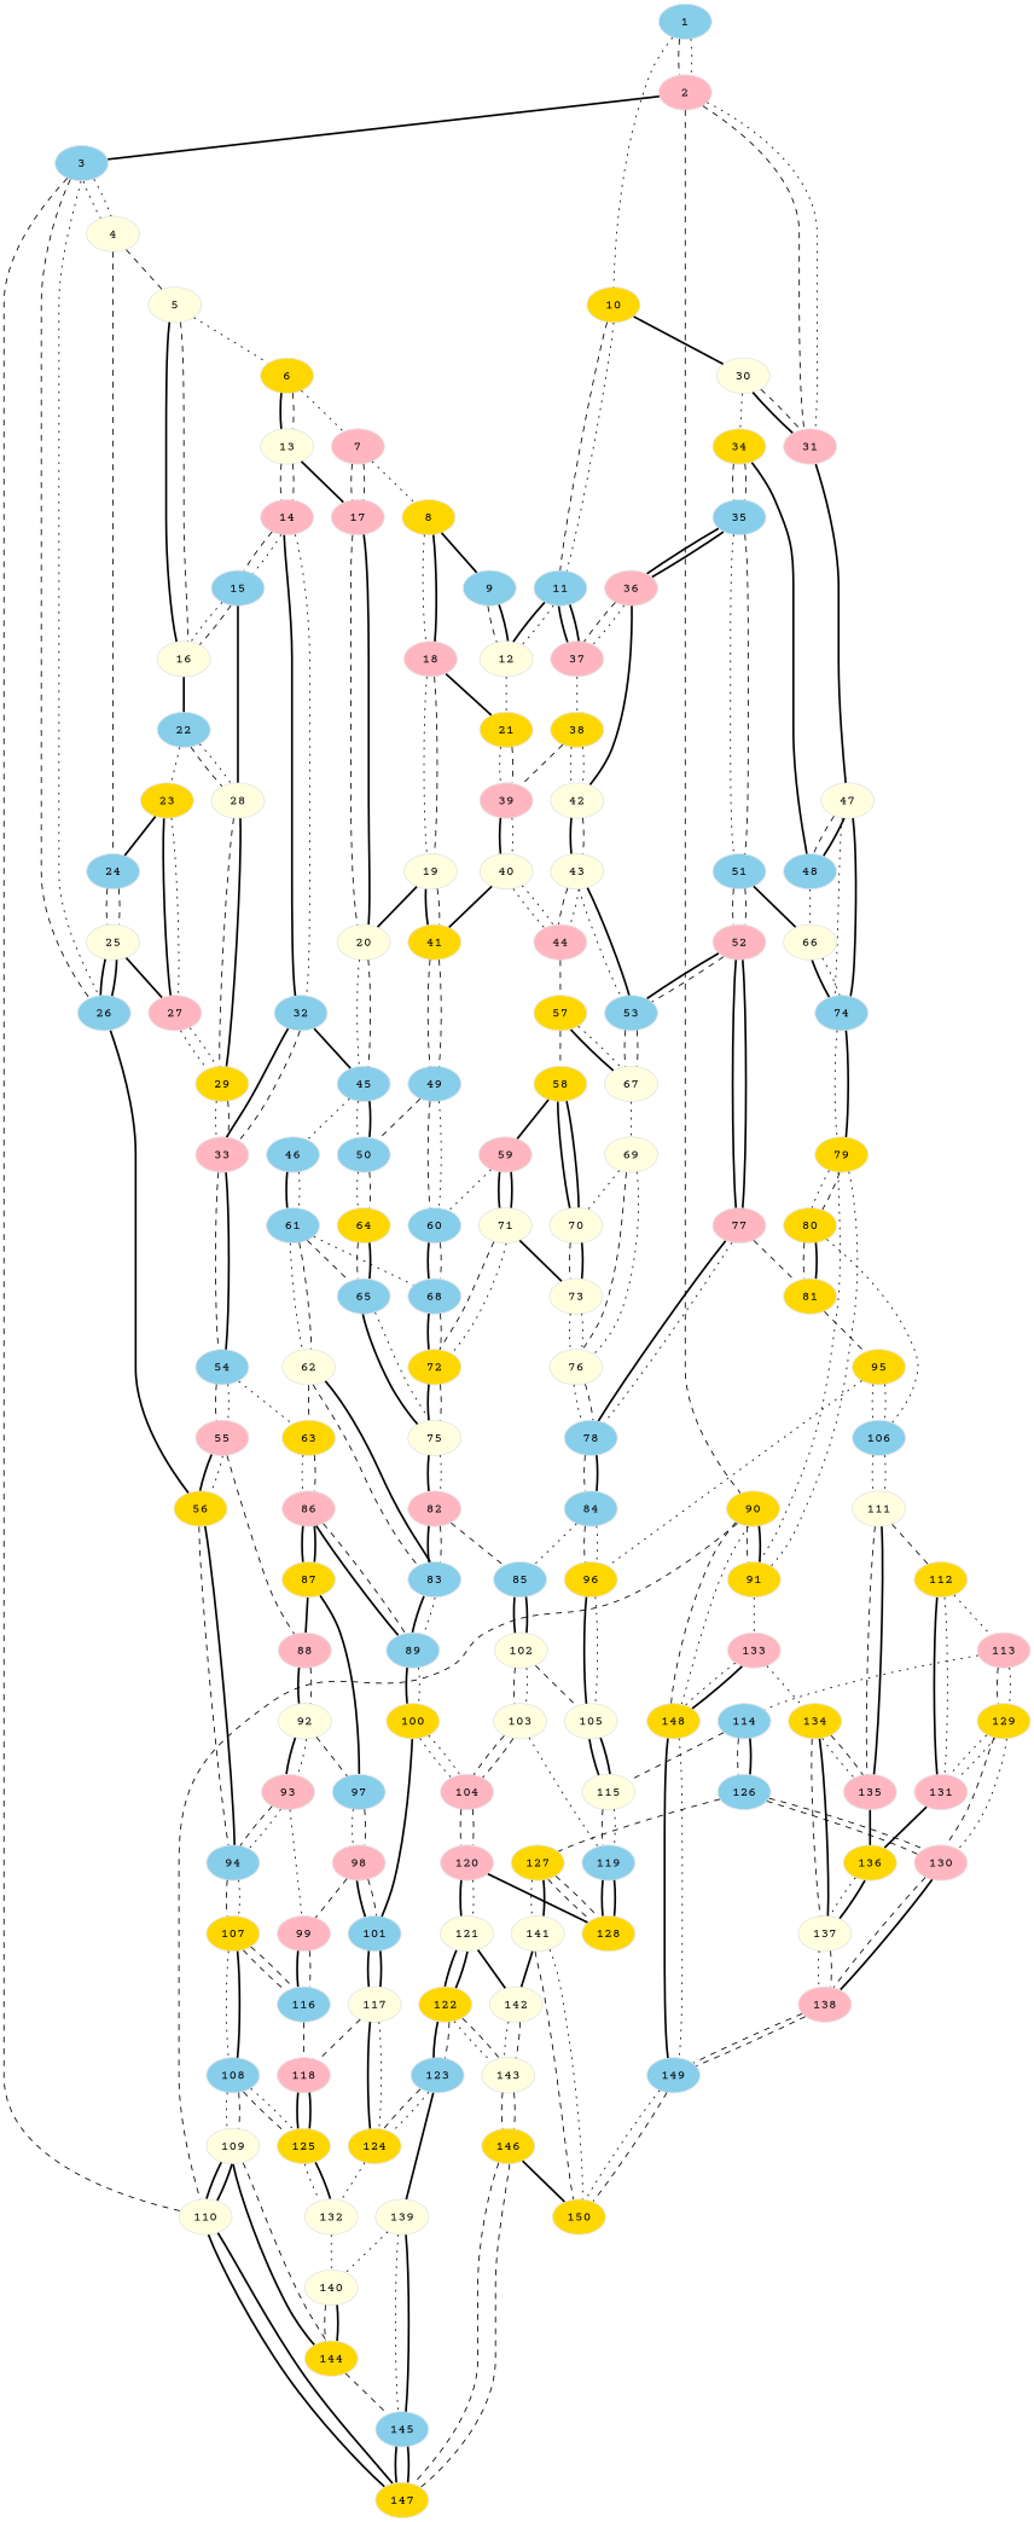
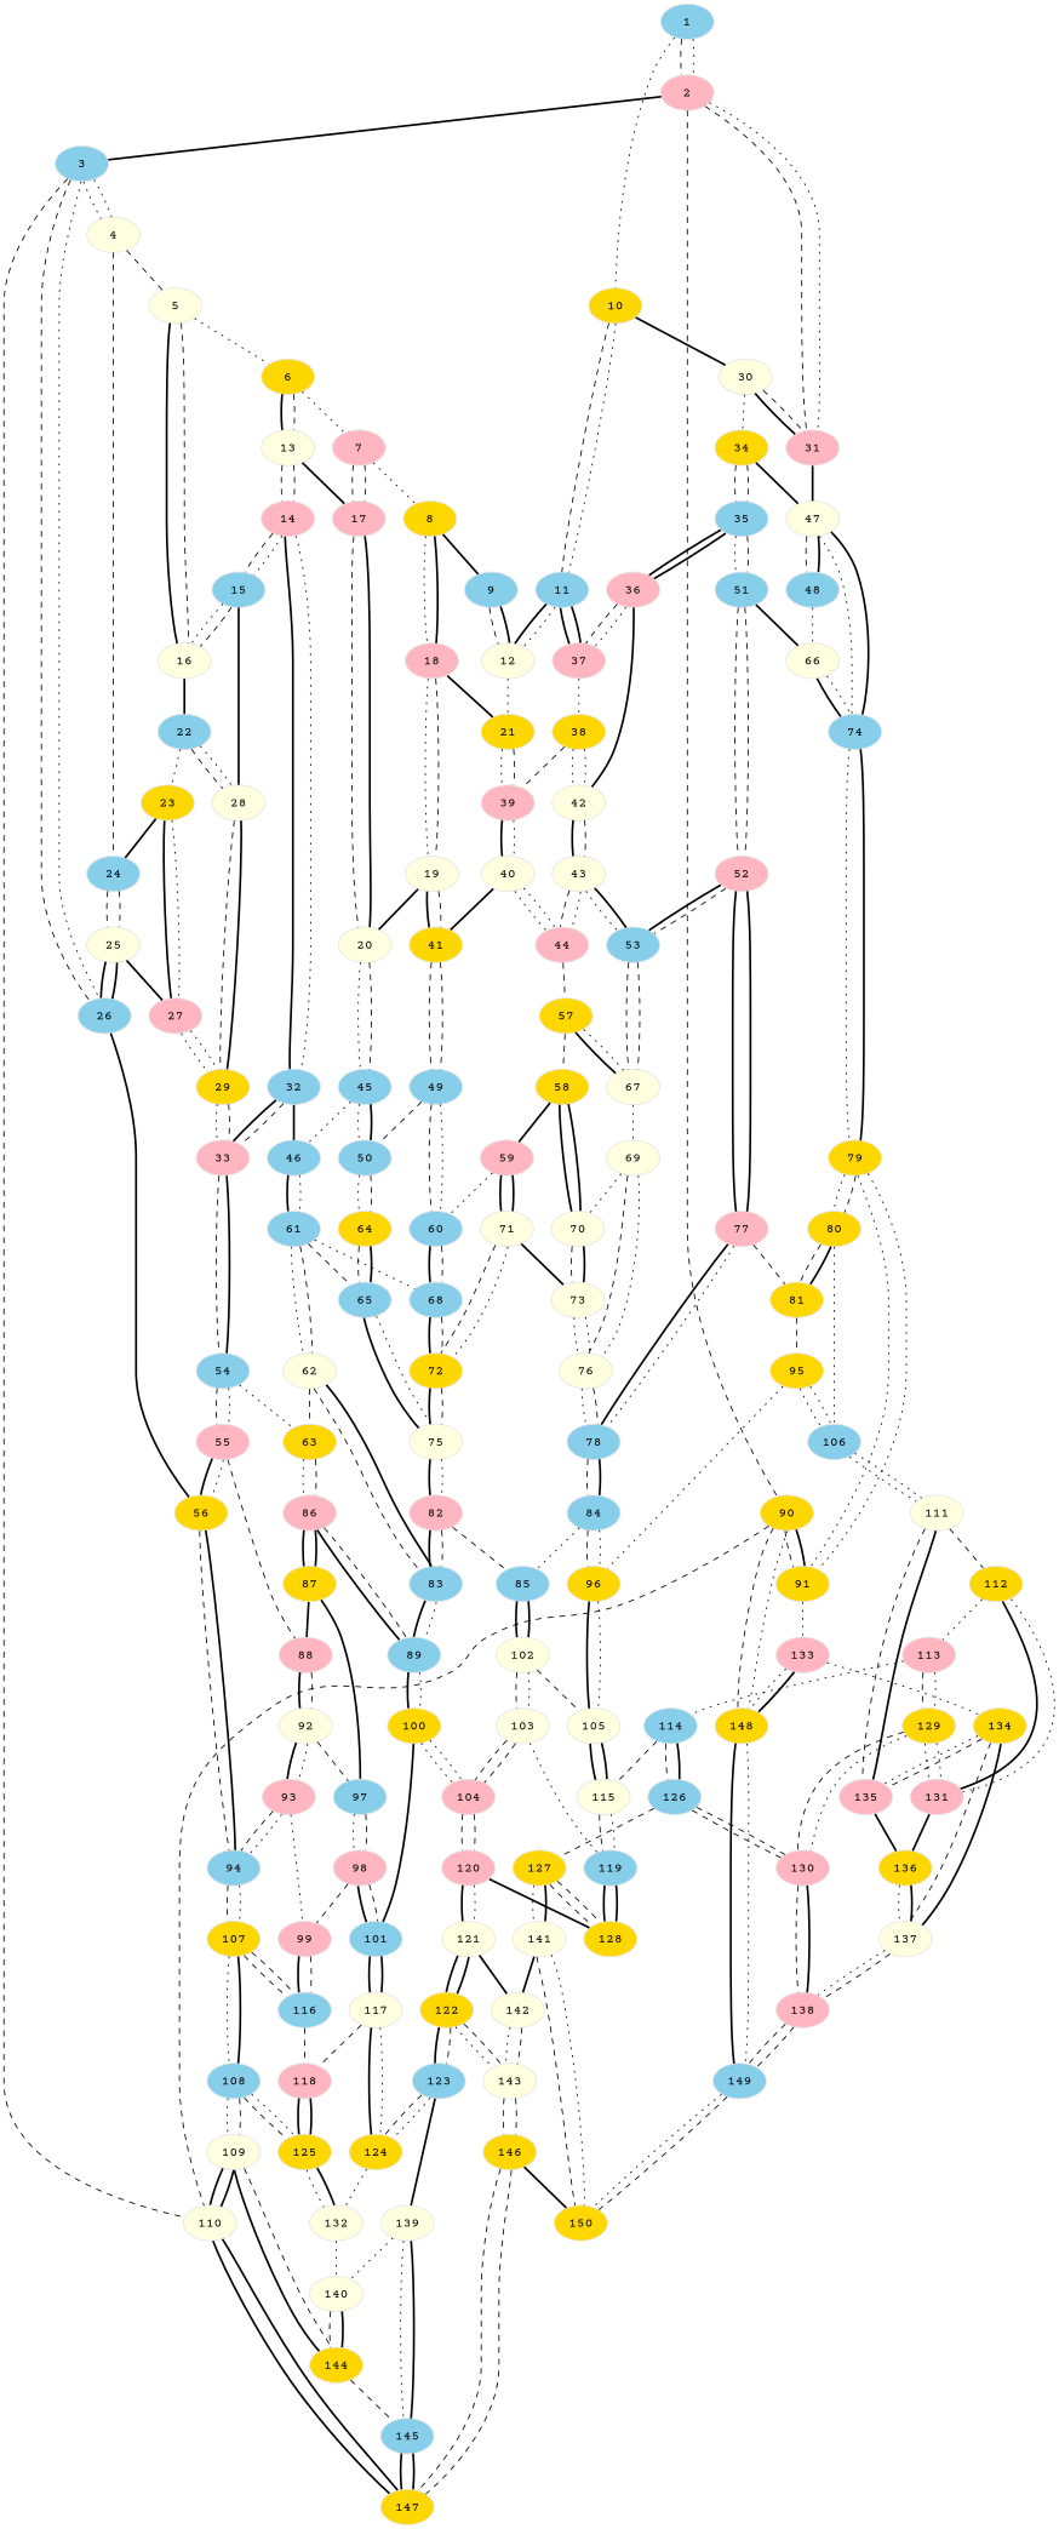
  graph {
    fontname="Courier Prime"
    node [color=gray90 fillcolor=skyblue fontname="Courier Prime" style=filled]
    edge [fontname="Courier Prime" style=dashed]
    2 [fillcolor=lightpink]
    1
    10 [fillcolor=gold]
    3
    31 [fillcolor=lightpink]
    90 [fillcolor=gold]
    11
    30 [fillcolor=lightyellow]
    4 [fillcolor=lightyellow]
    26
    110 [fillcolor=lightyellow]
    47 [fillcolor=lightyellow]
    91 [fillcolor=gold]
    148 [fillcolor=gold]
    5 [fillcolor=lightyellow]
    24
    56 [fillcolor=gold]
    147 [fillcolor=gold]
    6 [fillcolor=gold]
    16 [fillcolor=lightyellow]
    25 [fillcolor=lightyellow]
    7 [fillcolor=lightpink]
    13 [fillcolor=lightyellow]
    22
    8 [fillcolor=gold]
    17 [fillcolor=lightpink]
    14 [fillcolor=lightpink]
    9
    18 [fillcolor=lightpink]
    20 [fillcolor=lightyellow]
    12 [fillcolor=lightyellow]
    21 [fillcolor=gold]
    19 [fillcolor=lightyellow]
    37 [fillcolor=lightpink]
    34 [fillcolor=gold]
    38 [fillcolor=gold]
    39 [fillcolor=lightpink]
    15
    32
    28 [fillcolor=lightyellow]
    33 [fillcolor=lightpink]
    46
    29 [fillcolor=gold]
    23 [fillcolor=gold]
    45
    41 [fillcolor=gold]
    49
    50
    40 [fillcolor=lightyellow]
    27 [fillcolor=lightpink]
    94
    54
    35
    48
    74
    61
    55 [fillcolor=lightpink]
    63 [fillcolor=gold]
    36 [fillcolor=lightpink]
    51
    66 [fillcolor=lightyellow]
    42 [fillcolor=lightyellow]
    52 [fillcolor=lightpink]
    43 [fillcolor=lightyellow]
    44 [fillcolor=lightpink]
    57 [fillcolor=gold]
    60
    53
    67 [fillcolor=lightyellow]
    58 [fillcolor=gold]
    64 [fillcolor=gold]
    68
    62 [fillcolor=lightyellow]
    65
    79 [fillcolor=gold]
    77 [fillcolor=lightpink]
    78
    81 [fillcolor=gold]
    69 [fillcolor=lightyellow]
    88 [fillcolor=lightpink]
    86 [fillcolor=lightpink]
    92 [fillcolor=lightyellow]
    107 [fillcolor=gold]
    59 [fillcolor=lightpink]
    70 [fillcolor=lightyellow]
    71 [fillcolor=lightyellow]
    73 [fillcolor=lightyellow]
    72 [fillcolor=gold]
    83
    75 [fillcolor=lightyellow]
    89
    87 [fillcolor=gold]
    82 [fillcolor=lightpink]
    76 [fillcolor=lightyellow]
    80 [fillcolor=gold]
    85
    84
    95 [fillcolor=gold]
    96 [fillcolor=gold]
    106
    133 [fillcolor=lightpink]
    111 [fillcolor=lightyellow]
    102 [fillcolor=lightyellow]
    100 [fillcolor=gold]
    105 [fillcolor=lightyellow]
    103 [fillcolor=lightyellow]
    97
    98 [fillcolor=lightpink]
    93 [fillcolor=lightpink]
    101
    104 [fillcolor=lightpink]
    149
    134 [fillcolor=gold]
    99 [fillcolor=lightpink]
    116
    108
    115 [fillcolor=lightyellow]
    117 [fillcolor=lightyellow]
    118 [fillcolor=lightpink]
    120 [fillcolor=lightpink]
    124 [fillcolor=gold]
    119
    128 [fillcolor=gold]
    121 [fillcolor=lightyellow]
    112 [fillcolor=gold]
    135 [fillcolor=lightpink]
    109 [fillcolor=lightyellow]
    125 [fillcolor=gold]
    144 [fillcolor=gold]
    132 [fillcolor=lightyellow]
    145
    113 [fillcolor=lightpink]
    131 [fillcolor=lightpink]
    136 [fillcolor=gold]
    114
    129 [fillcolor=gold]
    126
    130 [fillcolor=lightpink]
    127 [fillcolor=gold]
    122 [fillcolor=gold]
    142 [fillcolor=lightyellow]
    123
    143 [fillcolor=lightyellow]
    139 [fillcolor=lightyellow]
    146 [fillcolor=gold]
    140 [fillcolor=lightyellow]
    141 [fillcolor=lightyellow]
    138 [fillcolor=lightpink]
    150 [fillcolor=gold]
    137 [fillcolor=lightyellow]
    2 -- 3 [style=bold]
    2 -- 31
    2 -- 31 [style=dotted]
    2 -- 90
    1 -- 2
    1 -- 2 [style=dotted]
    1 -- 10 [style=dotted]
    10 -- 11
    10 -- 11 [style=dotted]
    10 -- 30 [style=bold]
    3 -- 4 [style=dotted]
    3 -- 4 [style=dotted]
    3 -- 26
    3 -- 26 [style=dotted]
    3 -- 110
    31 -- 47 [style=bold]
    90 -- 110
    90 -- 91
    90 -- 91 [style=bold]
    90 -- 148
    90 -- 148 [style=dotted]
    11 -- 12 [style=bold]
    11 -- 12 [style=dotted]
    11 -- 37 [style=bold]
    11 -- 37 [style=bold]
    30 -- 31 [style=bold]
    30 -- 31
    30 -- 34 [style=dotted]
    4 -- 5
    4 -- 24
    26 -- 56 [style=bold]
    110 -- 147 [style=bold]
    110 -- 147 [style=bold]
    47 -- 48
    47 -- 48 [style=bold]
    47 -- 74 [style=dotted]
    47 -- 74 [style=bold]
    91 -- 133 [style=dotted]
    148 -- 149 [style=bold]
    148 -- 149 [style=dotted]
    5 -- 6 [style=dotted]
    5 -- 16 [style=bold]
    5 -- 16
    24 -- 25
    24 -- 25
    56 -- 94
    56 -- 94 [style=bold]
    6 -- 7 [style=dotted]
    6 -- 13 [style=bold]
    6 -- 13
    16 -- 22 [style=bold]
    25 -- 26 [style=bold]
    25 -- 26 [style=bold]
    25 -- 27 [style=bold]
    7 -- 8 [style=dotted]
    7 -- 17
    7 -- 17
    13 -- 17 [style=bold]
    13 -- 14
    13 -- 14
    22 -- 28
    22 -- 28 [style=dotted]
    22 -- 23 [style=dotted]
    8 -- 9 [style=bold]
    8 -- 18 [style=dotted]
    8 -- 18 [style=bold]
    17 -- 20
    17 -- 20 [style=bold]
    14 -- 15
    14 -- 15 [style=dotted]
    14 -- 32 [style=bold]
    14 -- 32 [style=dotted]
    9 -- 12
    9 -- 12 [style=bold]
    18 -- 21 [style=bold]
    18 -- 19 [style=dotted]
    18 -- 19
    20 -- 45 [style=dotted]
    20 -- 45
    12 -- 21 [style=dotted]
    21 -- 39 [style=dotted]
    21 -- 39
    19 -- 20 [style=bold]
    19 -- 41 [style=bold]
    19 -- 41
    37 -- 38 [style=dotted]
    34 -- 35
    34 -- 35
-   34 -- 48 [style=bold]
+   34 -- 47 [style=bold]
    38 -- 39
    38 -- 42 [style=dotted]
    38 -- 42 [style=dotted]
    39 -- 40 [style=bold]
    39 -- 40 [style=dotted]
    15 -- 16 [style=dotted]
    15 -- 16
    15 -- 28 [style=bold]
    32 -- 33 [style=bold]
    32 -- 33
-   32 -- 45 [style=bold]
+   32 -- 46 [style=bold]
    28 -- 29
    28 -- 29 [style=bold]
    33 -- 54
    33 -- 54 [style=bold]
    46 -- 61 [style=bold]
    46 -- 61 [style=dotted]
    29 -- 33 [style=dotted]
    29 -- 33
    23 -- 24 [style=bold]
    23 -- 27 [style=bold]
    23 -- 27 [style=dotted]
    45 -- 46 [style=dotted]
    45 -- 50 [style=dotted]
    45 -- 50 [style=bold]
    41 -- 49
    41 -- 49
    49 -- 50
    49 -- 60
    49 -- 60 [style=dotted]
    50 -- 64 [style=dotted]
    50 -- 64
    40 -- 41 [style=bold]
    40 -- 44 [style=dotted]
    40 -- 44 [style=dotted]
    27 -- 29 [style=dotted]
    27 -- 29 [style=dotted]
    94 -- 107
    94 -- 107 [style=dotted]
    54 -- 55
    54 -- 55 [style=dotted]
    54 -- 63 [style=dotted]
    35 -- 36 [style=bold]
    35 -- 36 [style=bold]
    35 -- 51 [style=dotted]
    35 -- 51
    48 -- 66 [style=dotted]
    74 -- 79 [style=dotted]
    74 -- 79 [style=bold]
    61 -- 68 [style=dotted]
    61 -- 62 [style=dotted]
    61 -- 62
    61 -- 65
    55 -- 56 [style=bold]
    55 -- 56 [style=dotted]
    55 -- 88
    63 -- 86 [style=dotted]
    63 -- 86
    36 -- 37
    36 -- 37 [style=dotted]
    36 -- 42 [style=bold]
    51 -- 66 [style=bold]
    51 -- 52
    51 -- 52
    66 -- 74 [style=bold]
    66 -- 74 [style=dotted]
    42 -- 43 [style=bold]
    42 -- 43
    52 -- 53 [style=bold]
    52 -- 53
    52 -- 77 [style=bold]
    52 -- 77 [style=bold]
    43 -- 44
    43 -- 44 [style=dotted]
    43 -- 53 [style=dotted]
    43 -- 53 [style=bold]
    44 -- 57
    57 -- 67 [style=bold]
    57 -- 67 [style=dotted]
    57 -- 58
    60 -- 68 [style=bold]
    60 -- 68
    53 -- 67
    53 -- 67
    67 -- 69 [style=dotted]
    58 -- 59 [style=bold]
    58 -- 70 [style=bold]
    58 -- 70 [style=bold]
    64 -- 65
    64 -- 65 [style=bold]
    68 -- 72 [style=bold]
    68 -- 72
    62 -- 63
    62 -- 83
    62 -- 83 [style=bold]
    65 -- 75 [style=bold]
    65 -- 75 [style=dotted]
    79 -- 91 [style=dotted]
    79 -- 91 [style=dotted]
    79 -- 80 [style=dotted]
    79 -- 80
    77 -- 78 [style=bold]
    77 -- 78 [style=dotted]
    77 -- 81
    78 -- 84
    78 -- 84 [style=bold]
    81 -- 95
    69 -- 70 [style=dotted]
    69 -- 76
    69 -- 76 [style=dotted]
    88 -- 92 [style=bold]
    88 -- 92
    86 -- 89 [style=bold]
    86 -- 89
    86 -- 87 [style=bold]
    86 -- 87 [style=bold]
    92 -- 97
    92 -- 93 [style=bold]
    92 -- 93 [style=dotted]
    107 -- 116
    107 -- 116
    107 -- 108 [style=dotted]
    107 -- 108 [style=bold]
    59 -- 60 [style=dotted]
    59 -- 71 [style=bold]
    59 -- 71 [style=bold]
    70 -- 73
    70 -- 73 [style=bold]
    71 -- 73 [style=bold]
    71 -- 72
    71 -- 72 [style=dotted]
    73 -- 76 [style=dotted]
    73 -- 76 [style=dotted]
    72 -- 75 [style=bold]
    72 -- 75
    83 -- 89 [style=bold]
    83 -- 89 [style=dotted]
    75 -- 82 [style=bold]
    75 -- 82 [style=dotted]
    89 -- 100 [style=bold]
    89 -- 100 [style=dotted]
    87 -- 88 [style=bold]
    87 -- 97 [style=bold]
    82 -- 83 [style=bold]
    82 -- 83
    82 -- 85
    76 -- 78 [style=dotted]
    76 -- 78
    80 -- 81
    80 -- 81 [style=bold]
    80 -- 106 [style=dotted]
    85 -- 102 [style=bold]
    85 -- 102 [style=bold]
    84 -- 85 [style=dotted]
    84 -- 96
    84 -- 96 [style=dotted]
    95 -- 96 [style=dotted]
    95 -- 106 [style=dotted]
    95 -- 106 [style=dotted]
    96 -- 105 [style=bold]
    96 -- 105 [style=dotted]
    106 -- 111 [style=dotted]
    106 -- 111 [style=dotted]
    133 -- 148 [style=dotted]
    133 -- 148 [style=bold]
    133 -- 134 [style=dotted]
    111 -- 112
    111 -- 135
    111 -- 135 [style=bold]
    102 -- 105
    102 -- 103
    102 -- 103 [style=dotted]
    100 -- 101 [style=bold]
    100 -- 104 [style=dotted]
    100 -- 104 [style=dotted]
    105 -- 115 [style=bold]
    105 -- 115 [style=bold]
    103 -- 104
    103 -- 104
    103 -- 119 [style=dotted]
    97 -- 98 [style=dotted]
    97 -- 98
    98 -- 101 [style=bold]
    98 -- 101
    98 -- 99
    93 -- 94
    93 -- 94 [style=dotted]
    93 -- 99 [style=dotted]
    101 -- 117 [style=bold]
    101 -- 117 [style=bold]
    104 -- 120
    104 -- 120
    149 -- 150 [style=dotted]
    149 -- 150
    134 -- 135 [style=dotted]
    134 -- 135
    134 -- 137
    134 -- 137 [style=bold]
    99 -- 116 [style=bold]
    99 -- 116
    116 -- 118
    108 -- 109 [style=dotted]
    108 -- 109
    108 -- 125
    108 -- 125 [style=dotted]
    115 -- 119
    115 -- 119 [style=dotted]
    117 -- 118
    117 -- 124 [style=bold]
    117 -- 124 [style=dotted]
    118 -- 125 [style=bold]
    118 -- 125 [style=bold]
    120 -- 128 [style=bold]
    120 -- 121 [style=bold]
    120 -- 121 [style=dotted]
    124 -- 132 [style=dotted]
    119 -- 128 [style=bold]
    119 -- 128 [style=bold]
    121 -- 122 [style=bold]
    121 -- 122 [style=bold]
    121 -- 142 [style=bold]
    112 -- 113 [style=dotted]
    112 -- 131 [style=bold]
    112 -- 131 [style=dotted]
    135 -- 136 [style=bold]
    109 -- 110 [style=bold]
    109 -- 110 [style=bold]
    109 -- 144 [style=bold]
    109 -- 144
    125 -- 132 [style=dotted]
    125 -- 132 [style=bold]
    144 -- 145
    132 -- 140 [style=dotted]
    145 -- 147 [style=bold]
    145 -- 147 [style=bold]
    113 -- 114 [style=dotted]
    113 -- 129
    113 -- 129 [style=dotted]
    131 -- 136 [style=bold]
    136 -- 137 [style=dotted]
    136 -- 137 [style=bold]
    114 -- 115
    114 -- 126
    114 -- 126 [style=bold]
    129 -- 131 [style=dotted]
    129 -- 131 [style=dotted]
    129 -- 130
    129 -- 130 [style=dotted]
    126 -- 130
    126 -- 130
    126 -- 127
    130 -- 138
    130 -- 138 [style=bold]
    127 -- 128
    127 -- 128
    127 -- 141 [style=dotted]
    127 -- 141 [style=bold]
    122 -- 123 [style=bold]
    122 -- 123
    122 -- 143 [style=dotted]
    122 -- 143
    142 -- 143 [style=dotted]
    142 -- 143
    123 -- 124
    123 -- 124 [style=dotted]
    123 -- 139 [style=bold]
    143 -- 146
    143 -- 146
    139 -- 145 [style=dotted]
    139 -- 145 [style=bold]
    139 -- 140 [style=dotted]
    146 -- 147
    146 -- 147
    146 -- 150 [style=bold]
    140 -- 144
    140 -- 144 [style=bold]
    141 -- 142 [style=bold]
    141 -- 150
    141 -- 150 [style=dotted]
    138 -- 149
    138 -- 149
    137 -- 138 [style=dotted]
    137 -- 138
  }
